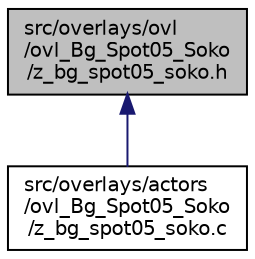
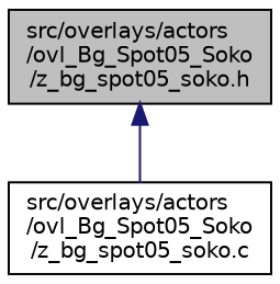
  digraph {
    node [color=black fontname=Helvetica fontsize=10 shape=record style=filled]
-   n1 [fillcolor=grey75 fontcolor=black height=0.2 label="src/overlays/ovl\l/ovl_Bg_Spot05_Soko\l/z_bg_spot05_soko.h" width=0.4]
+   n1 [fillcolor=grey75 fontcolor=black height=0.2 label="src/overlays/actors\l/ovl_Bg_Spot05_Soko\l/z_bg_spot05_soko.h" width=0.4]
    n2 [fillcolor=white height=0.2 label="src/overlays/actors\l/ovl_Bg_Spot05_Soko\l/z_bg_spot05_soko.c" width=0.4]
    n1 -> n2 [color=midnightblue dir=back fontname=Helvetica fontsize=10 labelfontname=Helvetica labelfontsize=10 style=solid]
  }
